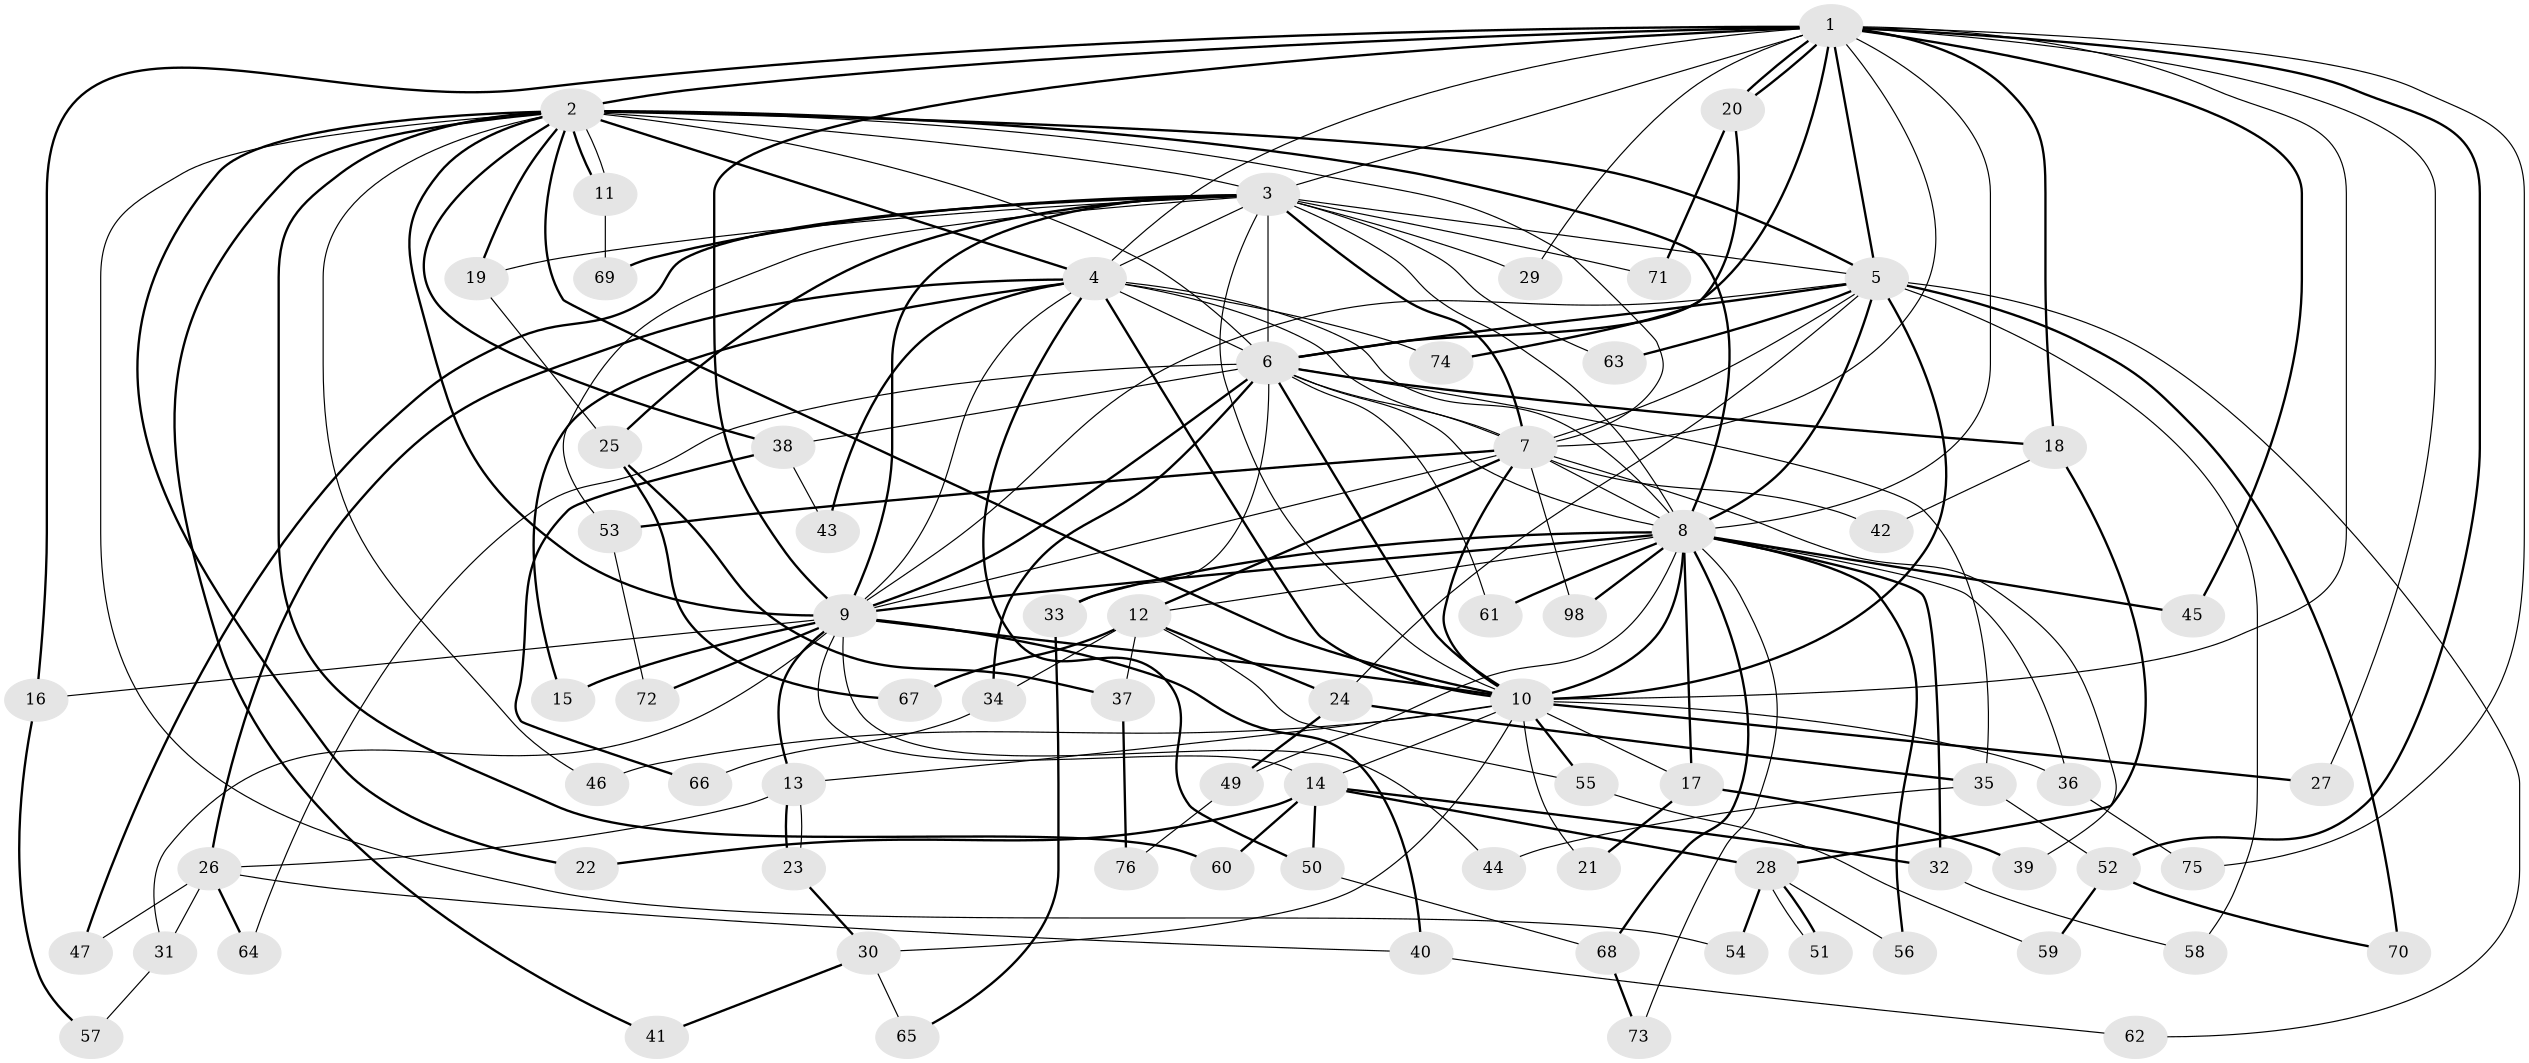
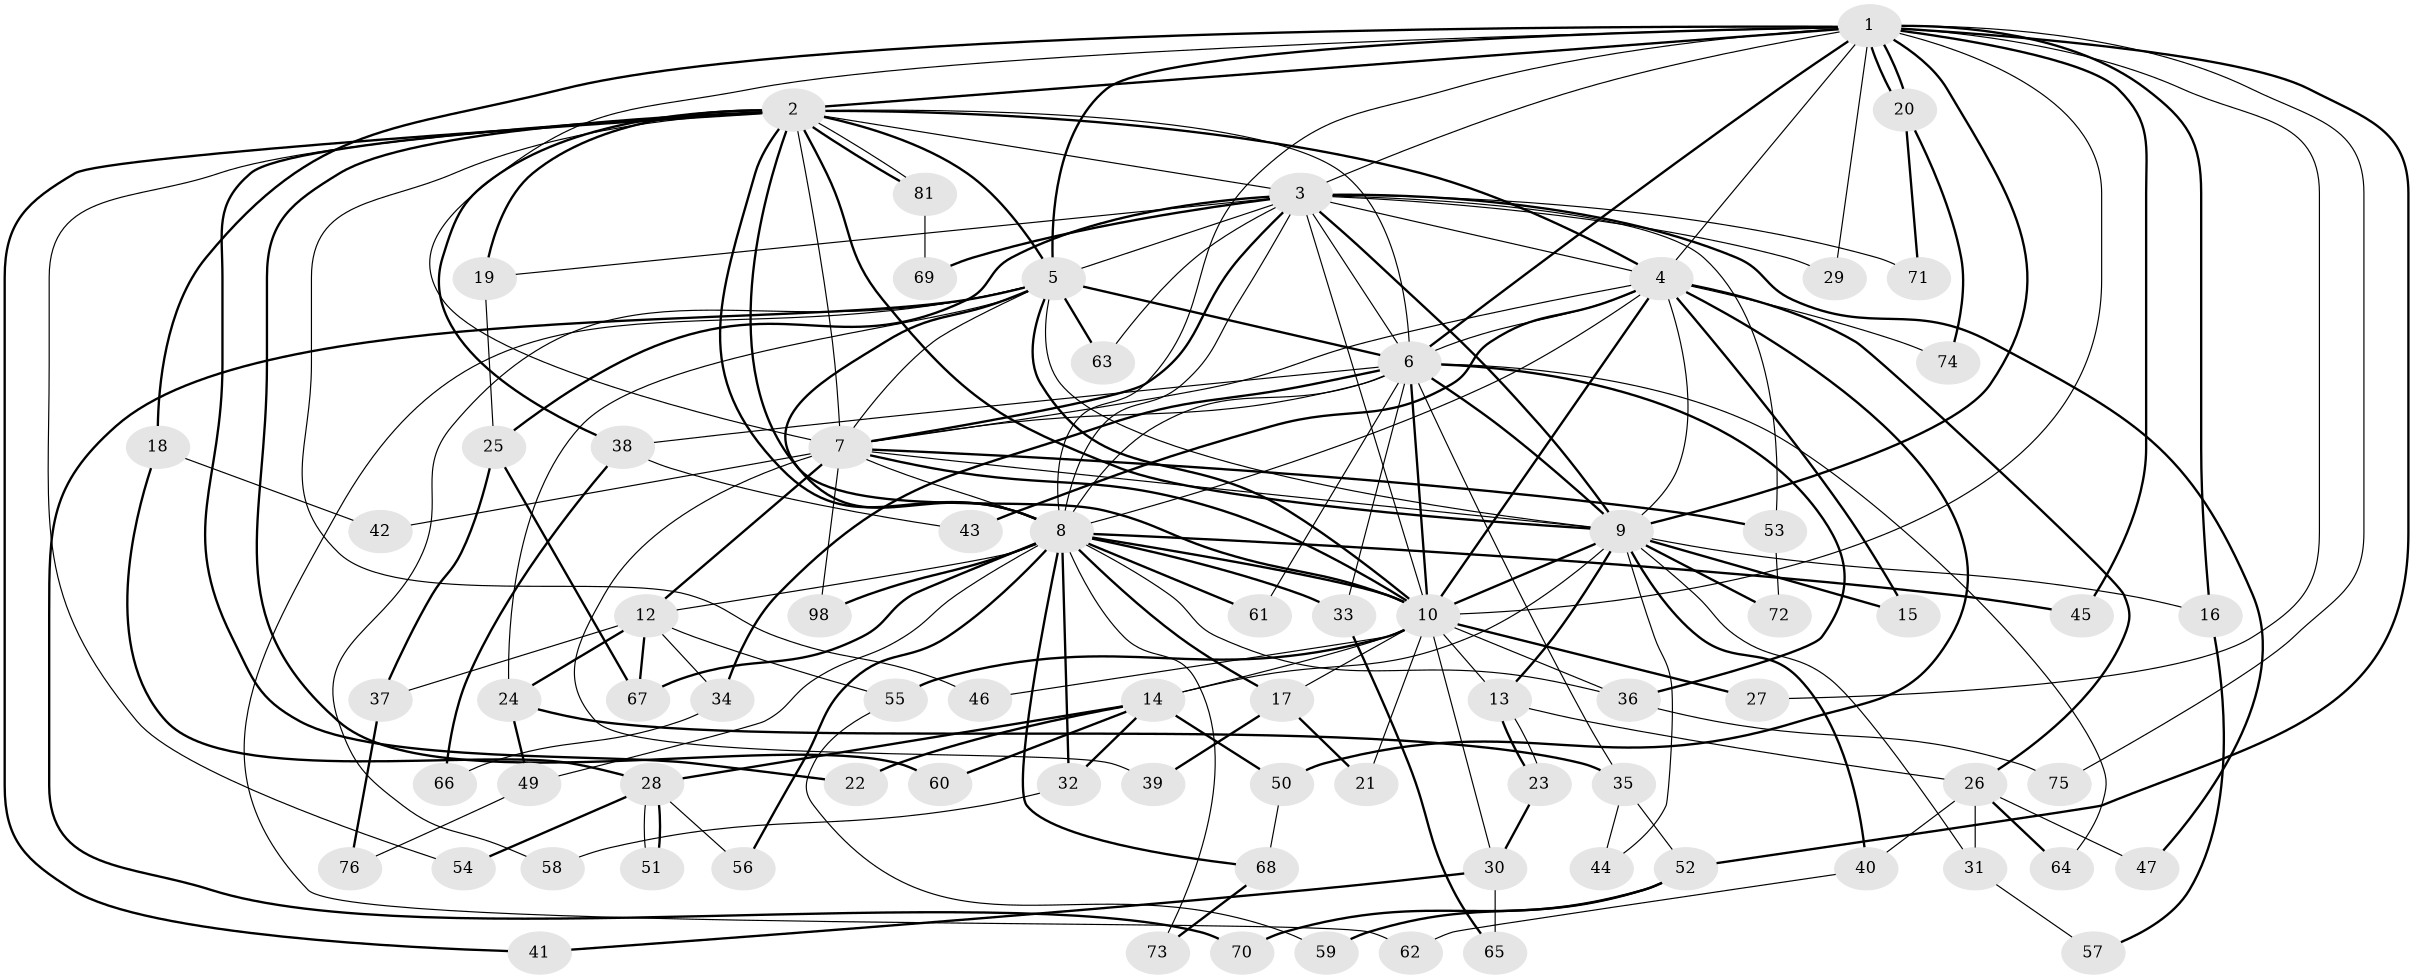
  graph {
    node [color=gray90 style=filled]
    edge [style=bold]
    1
    2
    3
    4
    5
    6
    7
    8
    9
    10
    16
    18
    20
    27
    29
    45
    52
    75
-   11
+   11 [label=81]
    19
    22
    38
    41
    46
    54
    60
    25
    47
    53
    63
    69
    71
    15
    26
    43
    50
    74
    24
    58
    62
    70
    33
    34
    35
    61
    64
    12
    39
    42
    n50 [label=98]
    17
    32
    36
    49
    56
    68
    73
    13
    14
    31
    40
    44
    72
    21
    30
    55
    57
    28
    59
    66
    37
    67
    65
    76
    23
    51
    1 -- 2
    1 -- 3 [style=solid]
    1 -- 4 [style=solid]
    1 -- 5
    1 -- 6
    1 -- 7 [style=solid]
    1 -- 8 [style=solid]
    1 -- 9
    1 -- 10 [style=solid]
    1 -- 16
    1 -- 18
    1 -- 20
    1 -- 20
    1 -- 27 [style=solid]
    1 -- 29 [style=solid]
    1 -- 45
    1 -- 52
    1 -- 75 [style=solid]
    2 -- 3 [style=solid]
    2 -- 4
    2 -- 5
    2 -- 6 [style=solid]
    2 -- 7 [style=solid]
    2 -- 8
    2 -- 9
    2 -- 10
    2 -- 11
    2 -- 11 [style=solid]
    2 -- 19
    2 -- 22
    2 -- 38
    2 -- 41
    2 -- 46 [style=solid]
    2 -- 54 [style=solid]
    2 -- 60
    3 -- 4 [style=solid]
    3 -- 5 [style=solid]
    3 -- 6 [style=solid]
    3 -- 7
    3 -- 8 [style=solid]
    3 -- 9
    3 -- 10 [style=solid]
    3 -- 29 [style=solid]
    3 -- 19 [style=solid]
    3 -- 25
    3 -- 47
    3 -- 53 [style=solid]
    3 -- 63 [style=solid]
    3 -- 69
    3 -- 71 [style=solid]
    4 -- 6 [style=solid]
    4 -- 7 [style=solid]
    4 -- 8 [style=solid]
    4 -- 9 [style=solid]
    4 -- 10
    4 -- 15
    4 -- 26
    4 -- 43
    4 -- 50
    4 -- 74 [style=solid]
    5 -- 6
    5 -- 7 [style=solid]
    5 -- 8
    5 -- 9 [style=solid]
    5 -- 10
    5 -- 63
    5 -- 24 [style=solid]
    5 -- 58 [style=solid]
    5 -- 62 [style=solid]
    5 -- 70
    6 -- 7 [style=solid]
    6 -- 8 [style=solid]
    6 -- 9
    6 -- 10
-   6 -- 18
+   6 -- 36
    6 -- 38 [style=solid]
    6 -- 33 [style=solid]
    6 -- 34
    6 -- 35 [style=solid]
    6 -- 61 [style=solid]
    6 -- 64 [style=solid]
    7 -- 8 [style=solid]
    7 -- 9 [style=solid]
    7 -- 10
    7 -- 53
    7 -- 12
    7 -- 39 [style=solid]
    7 -- 42 [style=solid]
    7 -- n50 [style=solid]
-   8 -- 9
+   8 -- 67
    8 -- 10
    8 -- 45
    8 -- 33
    8 -- 61
    8 -- 12 [style=solid]
    8 -- n50
    8 -- 17
    8 -- 32
    8 -- 36 [style=solid]
    8 -- 49 [style=solid]
    8 -- 56
    8 -- 68
    8 -- 73 [style=solid]
    9 -- 10
    9 -- 16 [style=solid]
    9 -- 15
    9 -- 13
    9 -- 14 [style=solid]
    9 -- 31 [style=solid]
    9 -- 40
    9 -- 44 [style=solid]
    9 -- 72
    10 -- 27
    10 -- 46 [style=solid]
    10 -- 17 [style=solid]
    10 -- 36 [style=solid]
    10 -- 13 [style=solid]
    10 -- 14 [style=solid]
    10 -- 21 [style=solid]
    10 -- 30 [style=solid]
    10 -- 55
    16 -- 57
    18 -- 42 [style=solid]
    18 -- 28
    20 -- 71
    20 -- 74
    52 -- 70
    52 -- 59
    11 -- 69 [style=solid]
    19 -- 25 [style=solid]
    38 -- 43 [style=solid]
    38 -- 66
    25 -- 37
    25 -- 67
    53 -- 72 [style=solid]
    26 -- 47 [style=solid]
    26 -- 64
    26 -- 31 [style=solid]
    26 -- 40 [style=solid]
    50 -- 68 [style=solid]
    24 -- 35
    24 -- 49
    33 -- 65
    34 -- 66 [style=solid]
    35 -- 52 [style=solid]
    35 -- 44 [style=solid]
    12 -- 24
    12 -- 34 [style=solid]
    12 -- 55 [style=solid]
    12 -- 37 [style=solid]
    12 -- 67
    17 -- 39
    17 -- 21
    32 -- 58 [style=solid]
    36 -- 75 [style=solid]
    49 -- 76 [style=solid]
    68 -- 73
    13 -- 26 [style=solid]
    13 -- 23
    13 -- 23 [style=solid]
    14 -- 22
    14 -- 60
    14 -- 50
    14 -- 32
    14 -- 28
    31 -- 57 [style=solid]
    40 -- 62 [style=solid]
    30 -- 41
    30 -- 65 [style=solid]
    55 -- 59 [style=solid]
    28 -- 54
    28 -- 56 [style=solid]
    28 -- 51 [style=solid]
    28 -- 51
    37 -- 76
    23 -- 30
  }
